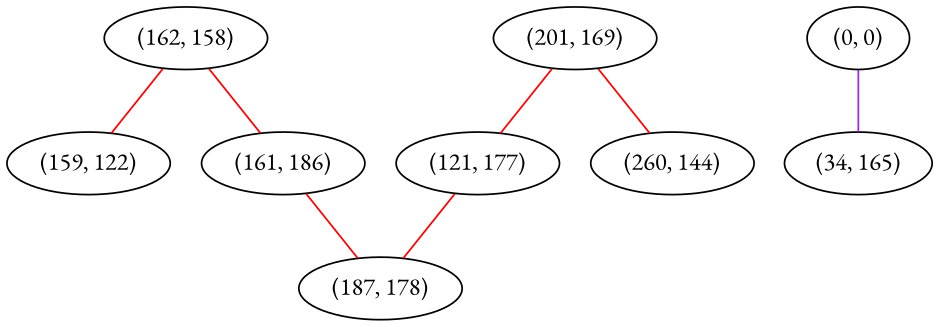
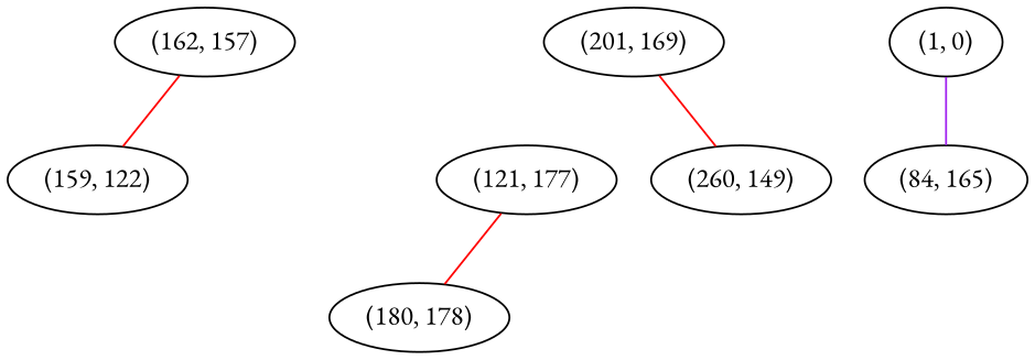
  graph {
    fontname="EB Garamond"
    node [fontname="EB Garamond"]
    edge [color=red fontname="EB Garamond" weight=1]
    n1 [label="(159, 122)"]
-   "(162, 157)" [label="(162, 158)"]
-   "(161, 186)"
-   "(180, 178)" [label="(187, 178)"]
+   "(162, 157)"
+   "(180, 178)"
    n5 [label="(121, 177)"]
    "(201, 169)"
-   "(260, 149)" [label="(260, 144)"]
-   "(0, 0)"
-   "(84, 165)" [label="(34, 165)"]
+   "(260, 149)"
+   "(0, 0)" [label="(1, 0)"]
+   "(84, 165)"
    "(162, 157)" -- n1
-   "(162, 157)" -- "(161, 186)"
-   "(161, 186)" -- "(180, 178)"
    n5 -- "(180, 178)"
-   "(201, 169)" -- n5
    "(201, 169)" -- "(260, 149)"
    "(0, 0)" -- "(84, 165)" [color=purple weight=4]
  }
